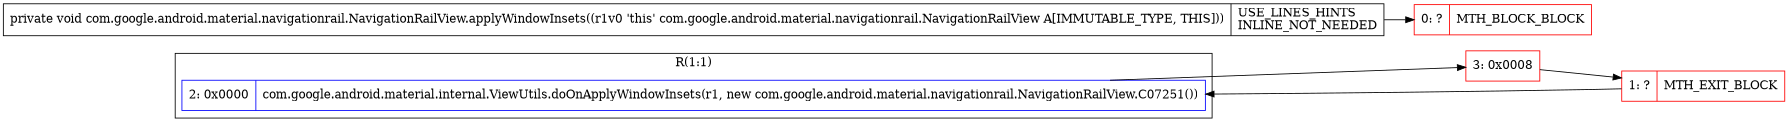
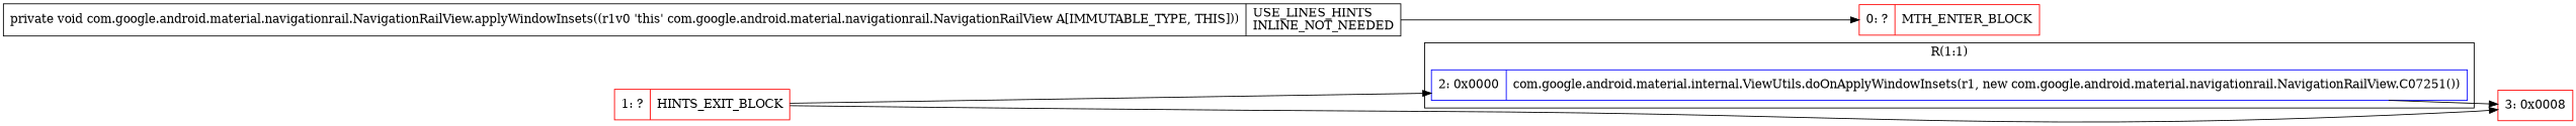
  digraph {
    rankdir=LR
    node [color=red shape=record]
    n1 [color=blue label="{2\:\ 0x0000|com.google.android.material.internal.ViewUtils.doOnApplyWindowInsets(r1, new com.google.android.material.navigationrail.NavigationRailView.C07251())\l}"]
    n2 [label="{3\:\ 0x0008}"]
-   n3 [label="{1\:\ ?|MTH_EXIT_BLOCK\l}"]
-   n4 [label="{0\:\ ?|MTH_BLOCK_BLOCK\l}"]
+   n3 [label="{1\:\ ?|HINTS_EXIT_BLOCK\l}"]
+   n4 [label="{0\:\ ?|MTH_ENTER_BLOCK\l}"]
    n5 [label="{private void com.google.android.material.navigationrail.NavigationRailView.applyWindowInsets((r1v0 'this' com.google.android.material.navigationrail.NavigationRailView A[IMMUTABLE_TYPE, THIS]))  | USE_LINES_HINTS\lINLINE_NOT_NEEDED\l}" color=""]
    subgraph cluster_1 {
      label="R(1:1)"
      n1
    }
    n1 -> n2
-   n2 -> n3
+   n3 -> n2
    n3 -> n1
    n5 -> n4
  }
